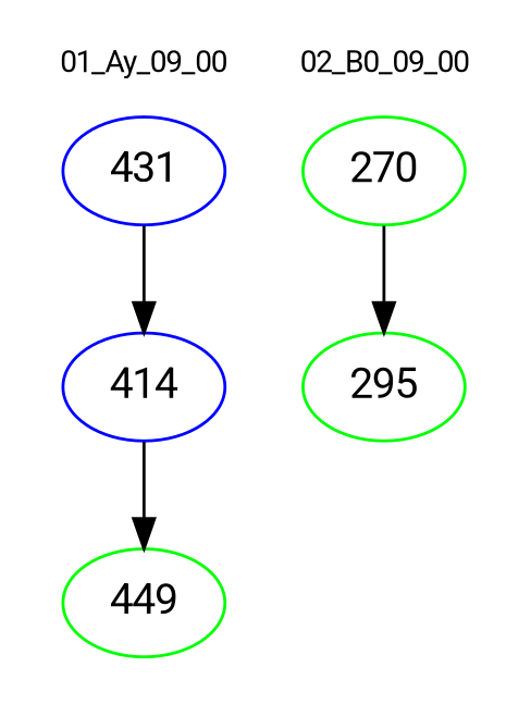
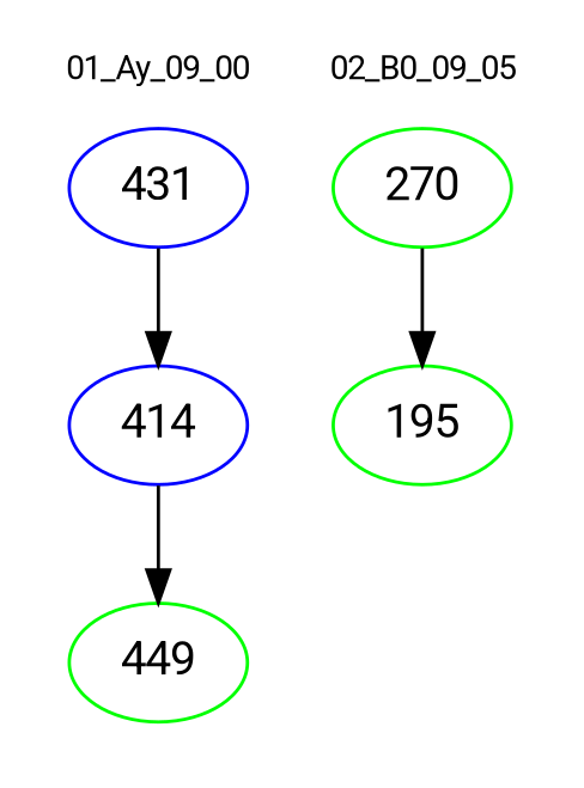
  digraph {
    fontname=Roboto
    node [color=green fontname=Roboto]
    edge [color=black fontname=Roboto]
    n1 [color=blue label=431]
    n2 [color=blue label=414]
    n3 [label=449]
    n4 [label=270]
-   n5 [label=295]
+   n5 [label=195]
    subgraph cluster_1 {
      color=white
      fontsize=10
      label="01_Ay_09_00"
      n1
      n2
      n3
    }
    subgraph cluster_2 {
      color=white
      fontsize=10
-     label="02_B0_09_00"
+     label="02_B0_09_05"
      n4
      n5
    }
    n1 -> n2
    n2 -> n3
    n4 -> n5
  }
